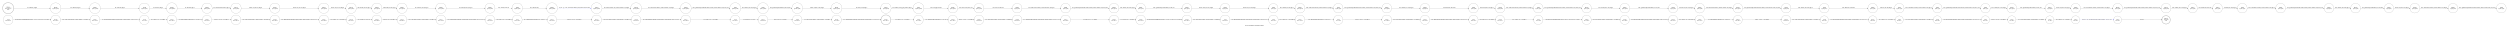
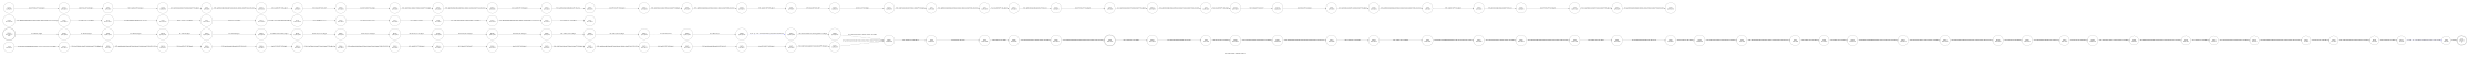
  digraph {
    fontname=Merriweather
    label=licence_send_platform_challenge_response
    rankdir=LR
    node [fontname=Merriweather shape=circle]
    edge [fontname=Merriweather]
    n1 [label="N28483\n(rp:0, ep:0)\nexit" shape=doublecircle]
    n2 [label="N28484\n(rp:124, ep:124)\nentry" shape=doublecircle]
    n3 [label="N28486\n(rp:123, ep:123)"]
    n4 [label="N28487\n(rp:122, ep:122)"]
    n5 [label="N28488\n(rp:121, ep:121)"]
    n6 [label="N28489\n(rp:120, ep:120)"]
    n7 [label="N28490\n(rp:119, ep:119)"]
    n8 [label="N28491\n(rp:118, ep:118)"]
    n9 [label="N28493\n(rp:117, ep:117)"]
    n10 [label="N28495\n(rp:116, ep:116)"]
    n11 [label="N28498\n(rp:115, ep:115)"]
    n12 [label="N28500\n(rp:114, ep:114)"]
    n13 [label="N28502\n(rp:113, ep:113)"]
    n14 [label="N28503\n(rp:112, ep:112)"]
    n15 [label="N28504\n(rp:111, ep:111)"]
    n16 [label="N28505\n(rp:110, ep:110)"]
    n17 [label="N28506\n(rp:109, ep:109)"]
    n18 [label="N28507\n(rp:108, ep:108)"]
    n19 [label="N28508\n(rp:107, ep:107)"]
    n20 [label="N28509\n(rp:106, ep:106)"]
    n21 [label="N28510\n(rp:105, ep:105)"]
    n22 [label="N28511\n(rp:104, ep:104)"]
    n23 [label="N28512\n(rp:103, ep:103)"]
    n24 [label="N28513\n(rp:102, ep:102)"]
    n25 [label="N28514\n(rp:101, ep:101)"]
    n26 [label="N28515\n(rp:100, ep:100)"]
    n27 [label="N28516\n(rp:99, ep:99)"]
    n28 [label="N28517\n(rp:98, ep:98)"]
    n29 [label="N28518\n(rp:97, ep:97)"]
    n30 [label="N28519\n(rp:96, ep:96)"]
    n31 [label="N28520\n(rp:95, ep:95)"]
    n32 [label="N28521\n(rp:94, ep:94)"]
    n33 [label="N28522\n(rp:93, ep:93)"]
    n34 [label="N28523\n(rp:92, ep:92)"]
    n35 [label="N28524\n(rp:91, ep:91)"]
    n36 [label="N28525\n(rp:90, ep:90)"]
    n37 [label="N28526\n(rp:89, ep:89)"]
    n38 [label="N28527\n(rp:88, ep:88)"]
    n39 [label="N28528\n(rp:87, ep:87)"]
    n40 [label="N28529\n(rp:86, ep:86)"]
    n41 [label="N28530\n(rp:85, ep:85)"]
    n42 [label="N28531\n(rp:84, ep:84)"]
    n43 [label="N28532\n(rp:83, ep:83)"]
    n44 [label="N28533\n(rp:82, ep:82)"]
    n45 [label="N28534\n(rp:81, ep:81)"]
    n46 [label="N28535\n(rp:80, ep:80)"]
    n47 [label="N28536\n(rp:79, ep:79)"]
    n48 [label="N28537\n(rp:78, ep:78)"]
    n49 [label="N28538\n(rp:77, ep:77)"]
    n50 [label="N28539\n(rp:76, ep:76)"]
    n51 [label="N28540\n(rp:75, ep:75)"]
    n52 [label="N28541\n(rp:74, ep:74)"]
    n53 [label="N28542\n(rp:73, ep:73)"]
    n54 [label="N28543\n(rp:72, ep:72)"]
    n55 [label="N28544\n(rp:71, ep:71)"]
    n56 [label="N28545\n(rp:70, ep:70)"]
    n57 [label="N28546\n(rp:69, ep:69)"]
    n58 [label="N28547\n(rp:68, ep:68)"]
    n59 [label="N28548\n(rp:67, ep:67)"]
    n60 [label="N28549\n(rp:66, ep:66)"]
    n61 [label="N28550\n(rp:65, ep:65)"]
    n62 [label="N28551\n(rp:64, ep:64)"]
    n63 [label="N28552\n(rp:63, ep:63)"]
    n64 [label="N28553\n(rp:62, ep:62)"]
    n65 [label="N28554\n(rp:61, ep:61)"]
    n66 [label="N28555\n(rp:60, ep:60)"]
    n67 [label="N28556\n(rp:59, ep:59)"]
    n68 [label="N28557\n(rp:58, ep:58)"]
    n69 [label="N28559\n(rp:56, ep:56)"]
    n70 [label="N28560\n(rp:55, ep:55)"]
    n71 [label="N28561\n(rp:54, ep:54)"]
    n72 [label="N28562\n(rp:53, ep:53)"]
    n73 [label="N28563\n(rp:52, ep:52)"]
    n74 [label="N28564\n(rp:51, ep:51)"]
    n75 [label="N28565\n(rp:50, ep:50)"]
    n76 [label="N28566\n(rp:49, ep:49)"]
    n77 [label="N28567\n(rp:48, ep:48)"]
    n78 [label="N28568\n(rp:47, ep:47)"]
    n79 [label="N28569\n(rp:46, ep:46)"]
    n80 [label="N28570\n(rp:45, ep:45)"]
    n81 [label="N28571\n(rp:44, ep:44)"]
    n82 [label="N28572\n(rp:43, ep:43)"]
    n83 [label="N28573\n(rp:42, ep:42)"]
    n84 [label="N28574\n(rp:41, ep:41)"]
    n85 [label="N28575\n(rp:40, ep:40)"]
    n86 [label="N28576\n(rp:39, ep:39)"]
    n87 [label="N28577\n(rp:38, ep:38)"]
    n88 [label="N28578\n(rp:37, ep:37)"]
    n89 [label="N28579\n(rp:36, ep:36)"]
    n90 [label="N28580\n(rp:35, ep:35)"]
    n91 [label="N28581\n(rp:34, ep:34)"]
    n92 [label="N28582\n(rp:33, ep:33)" shape=doublecircle]
    n93 [label="N28583\n(rp:32, ep:32)"]
    n94 [label="N28584\n(rp:31, ep:31)"]
    n95 [label="N28585\n(rp:30, ep:30)"]
    n96 [label="N28586\n(rp:29, ep:29)"]
    n97 [label="N28587\n(rp:28, ep:28)"]
    n98 [label="N28588\n(rp:27, ep:27)"]
    n99 [label="N28589\n(rp:26, ep:26)"]
    n100 [label="N28590\n(rp:25, ep:25)"]
    n101 [label="N28591\n(rp:24, ep:24)"]
    n102 [label="N28592\n(rp:23, ep:23)"]
    n103 [label="N28593\n(rp:22, ep:22)"]
    n104 [label="N28594\n(rp:21, ep:21)"]
    n105 [label="N28595\n(rp:20, ep:20)"]
    n106 [label="N28596\n(rp:19, ep:19)"]
    n107 [label="N28597\n(rp:18, ep:18)"]
    n108 [label="N28598\n(rp:17, ep:17)"]
    n109 [label="N28599\n(rp:16, ep:16)"]
    n110 [label="N28600\n(rp:15, ep:15)"]
    n111 [label="N28601\n(rp:14, ep:14)"]
    n112 [label="N28602\n(rp:13, ep:13)"]
    n113 [label="N28603\n(rp:12, ep:12)"]
    n114 [label="N28604\n(rp:11, ep:11)"]
    n115 [label="N28605\n(rp:10, ep:10)"]
    n116 [label="N28606\n(rp:9, ep:9)"]
    n117 [label="N28607\n(rp:8, ep:8)"]
    n118 [label="N28608\n(rp:7, ep:7)"]
    n119 [label="N28609\n(rp:6, ep:6)"]
    n120 [label="N28610\n(rp:5, ep:5)"]
    n121 [label="N28611\n(rp:4, ep:4)"]
    n122 [label="N28612\n(rp:3, ep:3)"]
    n123 [label="N28613\n(rp:2, ep:2)"]
    n124 [label="N28614\n(rp:1, ep:1)"]
    n2 -> n3 [label="%4 = alloca i8*, align 8"]
    n3 -> n4 [label="%5 = alloca i8*, align 8"]
    n4 -> n5 [label="%6 = alloca i8*, align 8"]
    n5 -> n6 [label="%7 = alloca i32, align 4"]
    n6 -> n7 [label="%8 = alloca i16, align 2"]
    n7 -> n8 [label="%9 = alloca %struct.stream*, align 8"]
    n8 -> n9 [label="store i8* %0, i8** %4, align 8"]
    n9 -> n10 [label="store i8* %1, i8** %5, align 8"]
    n10 -> n11 [label="store i8* %2, i8** %6, align 8"]
    n11 -> n12 [label="store i32 128, i32* %7, align 4"]
    n12 -> n13 [label="store i16 58, i16* %8, align 2"]
    n13 -> n14 [label="%10 = load i32, i32* %7, align 4"]
    n14 -> n15 [label="%11 = load i16, i16* %8, align 2"]
    n15 -> n16 [label="%12 = zext i16 %11 to i32" style=dashed]
    n16 -> n17 [label="%13 = add i32 %12, 2"]
    n17 -> n18 [color=blue label="sec_init --@-- %14 = call %struct.stream* @sec_init(i32 %10, i32 %13)" style=dashed]
    n18 -> n19 [label="store %struct.stream* %14, %struct.stream** %9, align 8"]
-   n19 -> n20 [label="%15 = load %struct.stream*, %struct.stream** %9, align 8"]
+   n19 -> n87 [label="%15 = load %struct.stream*, %struct.stream** %9, align 8"]
    n20 -> n21 [label="%16 = getelementptr inbounds %struct.stream, %struct.stream* %15, i32 0, i32 0"]
    n21 -> n22 [label="%17 = load i8*, i8** %16, align 8"]
    n22 -> n23 [label="%18 = getelementptr inbounds i8, i8* %17, i32 1"]
    n23 -> n24 [label="store i8* %18, i8** %16, align 8"]
    n24 -> n25 [label="store i8 21, i8* %17, align 1"]
    n25 -> n26 [label="%19 = load i32, i32* @g_rdp_version, align 4"]
    n26 -> n27 [label="%20 = icmp uge i32 %19, 5"]
    n27 -> n28 [label="%21 = select i1 %20, i32 3, i32 2"]
    n28 -> n29 [label="%22 = trunc i32 %21 to i8"]
    n29 -> n30 [label="%23 = load %struct.stream*, %struct.stream** %9, align 8"]
    n30 -> n31 [label="%24 = getelementptr inbounds %struct.stream, %struct.stream* %23, i32 0, i32 0"]
    n31 -> n32 [label="%25 = load i8*, i8** %24, align 8"]
-   n32 -> n33 [label="%26 = getelementptr inbounds i8, i8* %25, i32 1"]
    n33 -> n34 [label="store i8* %26, i8** %24, align 8"]
    n34 -> n35 [label="store i8 %22, i8* %25, align 1"]
    n35 -> n36 [label="%27 = load i16, i16* %8, align 2"]
    n36 -> n37 [label="%28 = load %struct.stream*, %struct.stream** %9, align 8"]
    n37 -> n38 [label="%29 = getelementptr inbounds %struct.stream, %struct.stream* %28, i32 0, i32 0"]
    n38 -> n39 [label="%30 = load i8*, i8** %29, align 8"]
    n39 -> n40 [label="%31 = bitcast i8* %30 to i16*"]
    n40 -> n41 [label="store i16 %27, i16* %31, align 2"]
    n41 -> n42 [label="%32 = load %struct.stream*, %struct.stream** %9, align 8"]
    n42 -> n43 [label="%33 = getelementptr inbounds %struct.stream, %struct.stream* %32, i32 0, i32 0"]
    n43 -> n44 [label="%34 = load i8*, i8** %33, align 8"]
    n44 -> n45 [label="%35 = getelementptr inbounds i8, i8* %34, i64 2"]
    n45 -> n46 [label="store i8* %35, i8** %33, align 8"]
    n46 -> n47 [label="%36 = load %struct.stream*, %struct.stream** %9, align 8"]
    n47 -> n48 [label="%37 = getelementptr inbounds %struct.stream, %struct.stream* %36, i32 0, i32 0"]
    n48 -> n49 [label="%38 = load i8*, i8** %37, align 8"]
    n49 -> n50 [label="%39 = bitcast i8* %38 to i16*"]
    n50 -> n51 [label="store i16 1, i16* %39, align 2"]
    n51 -> n52 [label="%40 = load %struct.stream*, %struct.stream** %9, align 8"]
    n52 -> n53 [label="%41 = getelementptr inbounds %struct.stream, %struct.stream* %40, i32 0, i32 0"]
    n53 -> n54 [label="%42 = load i8*, i8** %41, align 8"]
    n54 -> n55 [label="%43 = getelementptr inbounds i8, i8* %42, i64 2"]
    n55 -> n56 [label="store i8* %43, i8** %41, align 8"]
    n56 -> n57 [label="%44 = load %struct.stream*, %struct.stream** %9, align 8"]
    n57 -> n58 [label="%45 = getelementptr inbounds %struct.stream, %struct.stream* %44, i32 0, i32 0"]
    n58 -> n59 [label="%46 = load i8*, i8** %45, align 8"]
    n59 -> n60 [label="%47 = bitcast i8* %46 to i16*"]
    n60 -> n61 [label="store i16 10, i16* %47, align 2"]
    n61 -> n62 [label="%48 = load %struct.stream*, %struct.stream** %9, align 8"]
    n62 -> n63 [label="%49 = getelementptr inbounds %struct.stream, %struct.stream* %48, i32 0, i32 0"]
    n63 -> n64 [label="%50 = load i8*, i8** %49, align 8"]
    n64 -> n65 [label="%51 = getelementptr inbounds i8, i8* %50, i64 2"]
    n65 -> n66 [label="store i8* %51, i8** %49, align 8"]
    n66 -> n67 [label="%52 = load %struct.stream*, %struct.stream** %9, align 8"]
    n67 -> n68 [label="%53 = getelementptr inbounds %struct.stream, %struct.stream* %52, i32 0, i32 0"]
    n69 -> n70 [label="call void @llvm.memcpy.p0i8.p0i8.i64(i8* %54, i8* %55, i64 10, i32 1, i1 false)"]
    n70 -> n71 [label="%56 = load %struct.stream*, %struct.stream** %9, align 8"]
    n71 -> n72 [label="%57 = getelementptr inbounds %struct.stream, %struct.stream* %56, i32 0, i32 0"]
    n72 -> n73 [label="%58 = load i8*, i8** %57, align 8"]
    n73 -> n74 [label="%59 = getelementptr inbounds i8, i8* %58, i64 10"]
    n74 -> n75 [label="store i8* %59, i8** %57, align 8"]
    n75 -> n76 [label="%60 = load %struct.stream*, %struct.stream** %9, align 8"]
    n76 -> n77 [label="%61 = getelementptr inbounds %struct.stream, %struct.stream* %60, i32 0, i32 0"]
    n77 -> n78 [label="%62 = load i8*, i8** %61, align 8"]
    n78 -> n79 [label="%63 = bitcast i8* %62 to i16*"]
    n79 -> n80 [label="store i16 1, i16* %63, align 2"]
    n80 -> n81 [label="%64 = load %struct.stream*, %struct.stream** %9, align 8"]
    n81 -> n82 [label="%65 = getelementptr inbounds %struct.stream, %struct.stream* %64, i32 0, i32 0"]
    n82 -> n83 [label="%66 = load i8*, i8** %65, align 8"]
    n83 -> n84 [label="%67 = getelementptr inbounds i8, i8* %66, i64 2"]
    n84 -> n85 [label="store i8* %67, i8** %65, align 8"]
    n85 -> n86 [label="%68 = load %struct.stream*, %struct.stream** %9, align 8"]
    n86 -> n87 [label="%69 = getelementptr inbounds %struct.stream, %struct.stream* %68, i32 0, i32 0"]
    n87 -> n88 [label="%70 = load i8*, i8** %69, align 8"]
    n88 -> n89 [label="%71 = bitcast i8* %70 to i16*"]
    n89 -> n90 [label="store i16 20, i16* %71, align 2"]
    n90 -> n91 [label="%72 = load %struct.stream*, %struct.stream** %9, align 8"]
    n91 -> n92 [label="%73 = getelementptr inbounds %struct.stream, %struct.stream* %72, i32 0, i32 0"]
    n92 -> n93 [label="%74 = load i8*, i8** %73, align 8"]
    n93 -> n94 [label="%75 = getelementptr inbounds i8, i8* %74, i64 2"]
    n94 -> n95 [label="store i8* %75, i8** %73, align 8"]
    n95 -> n96 [label="%76 = load %struct.stream*, %struct.stream** %9, align 8"]
    n96 -> n97 [label="%77 = getelementptr inbounds %struct.stream, %struct.stream* %76, i32 0, i32 0"]
    n97 -> n98 [label="%78 = load i8*, i8** %77, align 8"]
    n98 -> n99 [label="%79 = load i8*, i8** %5, align 8"]
    n99 -> n100 [label="call void @llvm.memcpy.p0i8.p0i8.i64(i8* %78, i8* %79, i64 20, i32 1, i1 false)"]
    n100 -> n101 [label="%80 = load %struct.stream*, %struct.stream** %9, align 8"]
    n101 -> n102 [label="%81 = getelementptr inbounds %struct.stream, %struct.stream* %80, i32 0, i32 0"]
    n102 -> n103 [label="%82 = load i8*, i8** %81, align 8"]
    n103 -> n104 [label="%83 = getelementptr inbounds i8, i8* %82, i64 20"]
    n104 -> n105 [label="store i8* %83, i8** %81, align 8"]
    n105 -> n106 [label="%84 = load %struct.stream*, %struct.stream** %9, align 8"]
    n106 -> n107 [label="%85 = getelementptr inbounds %struct.stream, %struct.stream* %84, i32 0, i32 0"]
    n107 -> n108 [label="%86 = load i8*, i8** %85, align 8"]
    n108 -> n109 [label="%87 = load i8*, i8** %6, align 8"]
    n109 -> n110 [label="call void @llvm.memcpy.p0i8.p0i8.i64(i8* %86, i8* %87, i64 16, i32 1, i1 false)"]
    n110 -> n111 [label="%88 = load %struct.stream*, %struct.stream** %9, align 8"]
    n111 -> n112 [label="%89 = getelementptr inbounds %struct.stream, %struct.stream* %88, i32 0, i32 0"]
    n112 -> n113 [label="%90 = load i8*, i8** %89, align 8"]
    n113 -> n114 [label="%91 = getelementptr inbounds i8, i8* %90, i64 16"]
    n114 -> n115 [label="store i8* %91, i8** %89, align 8"]
    n115 -> n116 [label="%92 = load %struct.stream*, %struct.stream** %9, align 8"]
    n116 -> n117 [label="%93 = getelementptr inbounds %struct.stream, %struct.stream* %92, i32 0, i32 0"]
    n117 -> n118 [label="%94 = load i8*, i8** %93, align 8"]
    n118 -> n119 [label="%95 = load %struct.stream*, %struct.stream** %9, align 8"]
    n119 -> n120 [label="%96 = getelementptr inbounds %struct.stream, %struct.stream* %95, i32 0, i32 1"]
    n120 -> n121 [label="store i8* %94, i8** %96, align 8"]
    n121 -> n122 [label="%97 = load %struct.stream*, %struct.stream** %9, align 8"]
    n122 -> n123 [label="%98 = load i32, i32* %7, align 4"]
    n123 -> n124 [color=blue label="sec_send --@-- call void @sec_send(%struct.stream* %97, i32 %98)" style=dashed]
    n124 -> n1 [label="ret void"]
  }
